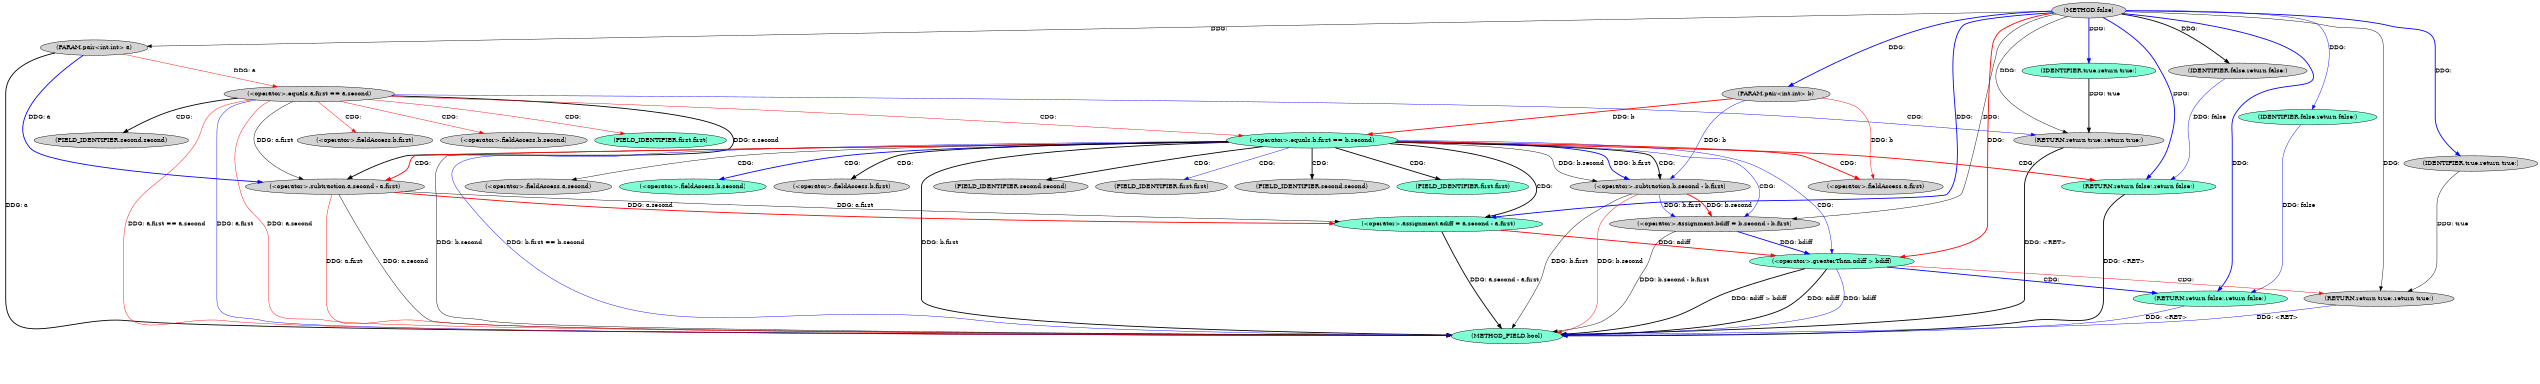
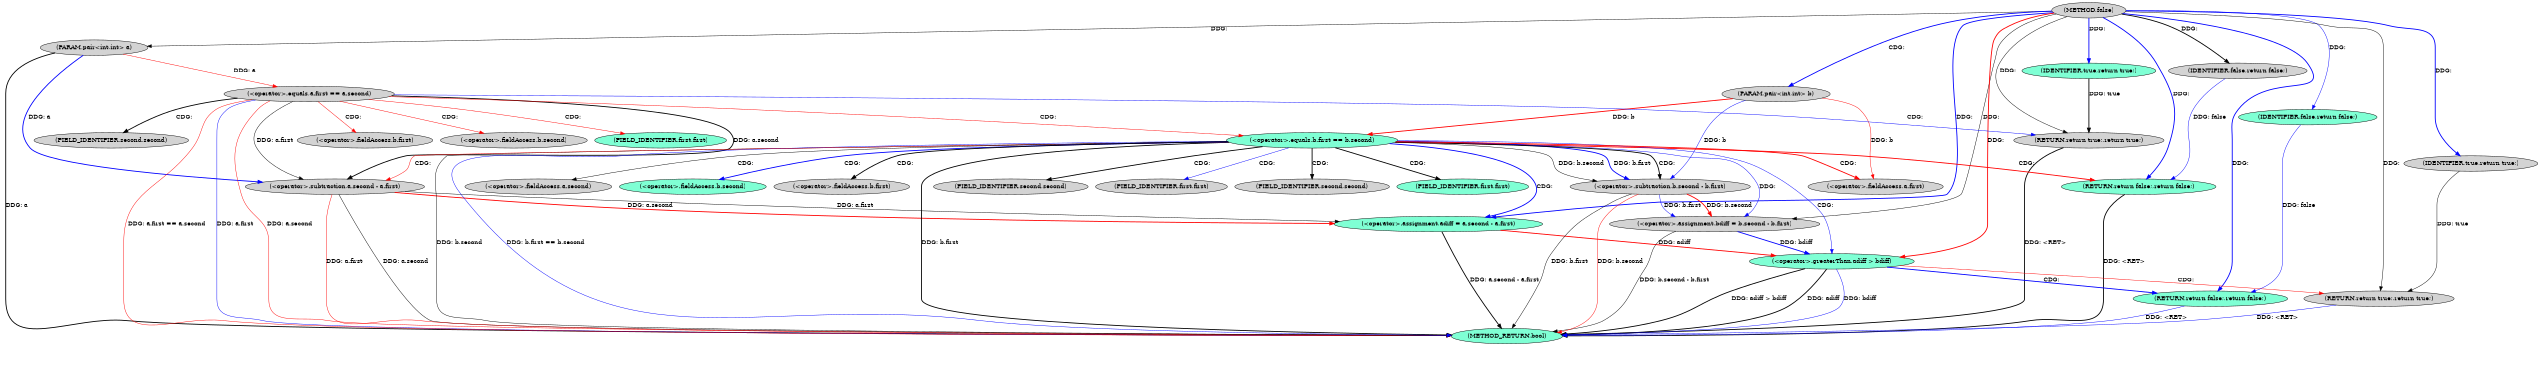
  digraph {
    node [fillcolor=lightgrey style=filled]
    edge [color=black style=solid]
    n1 [label="(METHOD,false)"]
    n2 [label="(PARAM,pair<int,int> a)"]
    n3 [label="(PARAM,pair<int,int> b)"]
    n4 [label="(RETURN,return true;,return true;)"]
    n5 [fillcolor=aquamarine label="(IDENTIFIER,true,return true;)"]
    n6 [fillcolor=aquamarine label="(RETURN,return false;,return false;)"]
    n7 [label="(IDENTIFIER,false,return false;)"]
    n8 [fillcolor=aquamarine label="(<operator>.assignment,adiff = a.second - a.first)"]
    n9 [label="(<operator>.assignment,bdiff = b.second - b.first)"]
    n10 [fillcolor=aquamarine label="(<operator>.greaterThan,adiff > bdiff)"]
    n11 [fillcolor=aquamarine label="(RETURN,return false;,return false;)"]
    n12 [fillcolor=aquamarine label="(IDENTIFIER,false,return false;)"]
    n13 [label="(RETURN,return true;,return true;)"]
    n14 [label="(IDENTIFIER,true,return true;)"]
-   n15 [fillcolor=aquamarine label="(METHOD_FIELD,bool)"]
+   n15 [fillcolor=aquamarine label="(METHOD_RETURN,bool)"]
    n16 [label="(<operator>.equals,a.first == a.second)"]
    n17 [label="(<operator>.subtraction,a.second - a.first)"]
    n18 [fillcolor=aquamarine label="(<operator>.equals,b.first == b.second)"]
    n19 [label="(<operator>.subtraction,b.second - b.first)"]
    n20 [label="(<operator>.fieldAccess,a.first)"]
    n21 [label="(<operator>.fieldAccess,b.first)"]
    n22 [label="(<operator>.fieldAccess,b.second)"]
    n23 [fillcolor=aquamarine label="(FIELD_IDENTIFIER,first,first)"]
    n24 [label="(FIELD_IDENTIFIER,second,second)"]
    n25 [label="(<operator>.fieldAccess,a.second)"]
    n26 [fillcolor=aquamarine label="(<operator>.fieldAccess,b.second)"]
    n27 [label="(<operator>.fieldAccess,b.first)"]
    n28 [label="(FIELD_IDENTIFIER,second,second)"]
    n29 [label="(FIELD_IDENTIFIER,first,first)"]
    n30 [label="(FIELD_IDENTIFIER,second,second)"]
    n31 [fillcolor=aquamarine label="(FIELD_IDENTIFIER,first,first)"]
    n1 -> n2 [label="DDG: "]
-   n1 -> n3 [color=blue label="DDG: " style=bold]
+   n1 -> n3 [color=blue label="CDG: " style=bold]
    n1 -> n4 [label="DDG: "]
    n1 -> n5 [color=blue label="DDG: " style=bold]
    n1 -> n6 [color=blue label="DDG: " style=bold]
    n1 -> n7 [label="DDG: " style=bold]
    n1 -> n8 [color=blue label="DDG: " style=bold]
    n1 -> n9 [label="DDG: "]
    n1 -> n10 [color=red label="DDG: " style=bold]
    n1 -> n11 [color=blue label="DDG: " style=bold]
    n1 -> n12 [color=blue label="DDG: "]
    n1 -> n13 [label="DDG: "]
    n1 -> n14 [color=blue label="DDG: " style=bold]
    n2 -> n15 [label="DDG: a" style=bold]
    n2 -> n16 [color=red label="DDG: a"]
    n2 -> n17 [color=blue label="DDG: a" style=bold]
    n3 -> n18 [color=red label="DDG: b" style=bold]
    n3 -> n19 [color=blue label="DDG: b"]
    n3 -> n20 [color=red label="DDG: b"]
    n4 -> n15 [label="DDG: <RET>" style=bold]
    n5 -> n4 [label="DDG: true" style=bold]
    n6 -> n15 [label="DDG: <RET>" style=bold]
    n7 -> n6 [color=blue label="DDG: false"]
    n8 -> n10 [color=red label="DDG: adiff" style=bold]
    n8 -> n15 [label="DDG: a.second - a.first" style=bold]
    n9 -> n10 [color=blue label="DDG: bdiff" style=bold]
    n9 -> n15 [label="DDG: b.second - b.first"]
    n10 -> n11 [color=blue label="CDG: " style=bold]
    n10 -> n13 [color=red label="CDG: "]
    n10 -> n15 [label="DDG: adiff" style=bold]
    n10 -> n15 [color=blue label="DDG: bdiff"]
    n10 -> n15 [label="DDG: adiff > bdiff" style=bold]
    n11 -> n15 [color=blue label="DDG: <RET>"]
    n12 -> n11 [color=blue label="DDG: false"]
    n13 -> n15 [color=blue label="DDG: <RET>"]
    n14 -> n13 [label="DDG: true"]
    n16 -> n4 [color=blue label="CDG: "]
    n16 -> n15 [color=blue label="DDG: a.first"]
    n16 -> n15 [color=red label="DDG: a.second"]
    n16 -> n15 [color=red label="DDG: a.first == a.second"]
    n16 -> n17 [label="DDG: a.second" style=bold]
    n16 -> n17 [label="DDG: a.first"]
    n16 -> n18 [color=red label="CDG: "]
    n16 -> n21 [color=red label="CDG: "]
    n16 -> n22 [color=red label="CDG: "]
    n16 -> n23 [color=red label="CDG: "]
    n16 -> n24 [label="CDG: " style=bold]
    n17 -> n8 [label="DDG: a.first"]
    n17 -> n8 [color=red label="DDG: a.second" style=bold]
    n17 -> n15 [label="DDG: a.second"]
    n17 -> n15 [color=red label="DDG: a.first"]
    n18 -> n6 [color=red label="CDG: " style=bold]
-   n18 -> n8 [label="CDG: " style=bold]
-   n18 -> n9 [color=blue label="CDG: "]
+   n18 -> n8 [color=blue label="CDG: " style=bold]
+   n18 -> n9 [color=blue label="DDG: "]
    n18 -> n10 [color=blue label="CDG: "]
    n18 -> n15 [label="DDG: b.first" style=bold]
    n18 -> n15 [label="DDG: b.second"]
    n18 -> n15 [color=blue label="DDG: b.first == b.second"]
-   n18 -> n17 [color=red label="CDG: " style=bold]
+   n18 -> n17 [color=red label="CDG: "]
    n18 -> n19 [label="DDG: b.second"]
    n18 -> n19 [color=blue label="DDG: b.first" style=bold]
    n18 -> n19 [label="CDG: " style=bold]
    n18 -> n20 [color=red label="CDG: " style=bold]
    n18 -> n25 [label="CDG: "]
    n18 -> n26 [color=blue label="CDG: " style=bold]
    n18 -> n27 [label="CDG: " style=bold]
    n18 -> n28 [label="CDG: " style=bold]
    n18 -> n29 [color=blue label="CDG: "]
    n18 -> n30 [label="CDG: " style=bold]
    n18 -> n31 [label="CDG: " style=bold]
    n19 -> n9 [color=blue label="DDG: b.first"]
    n19 -> n9 [color=red label="DDG: b.second" style=bold]
    n19 -> n15 [color=red label="DDG: b.second"]
    n19 -> n15 [label="DDG: b.first"]
  }
